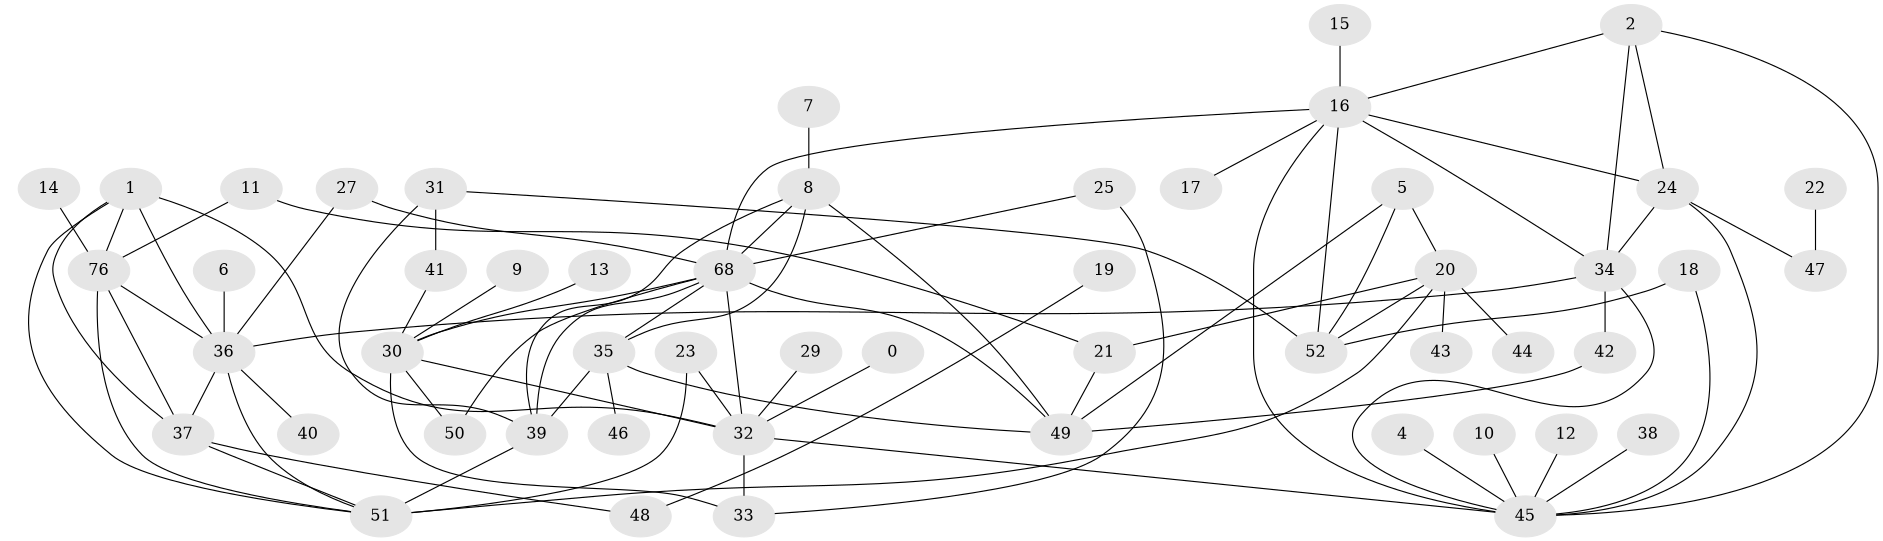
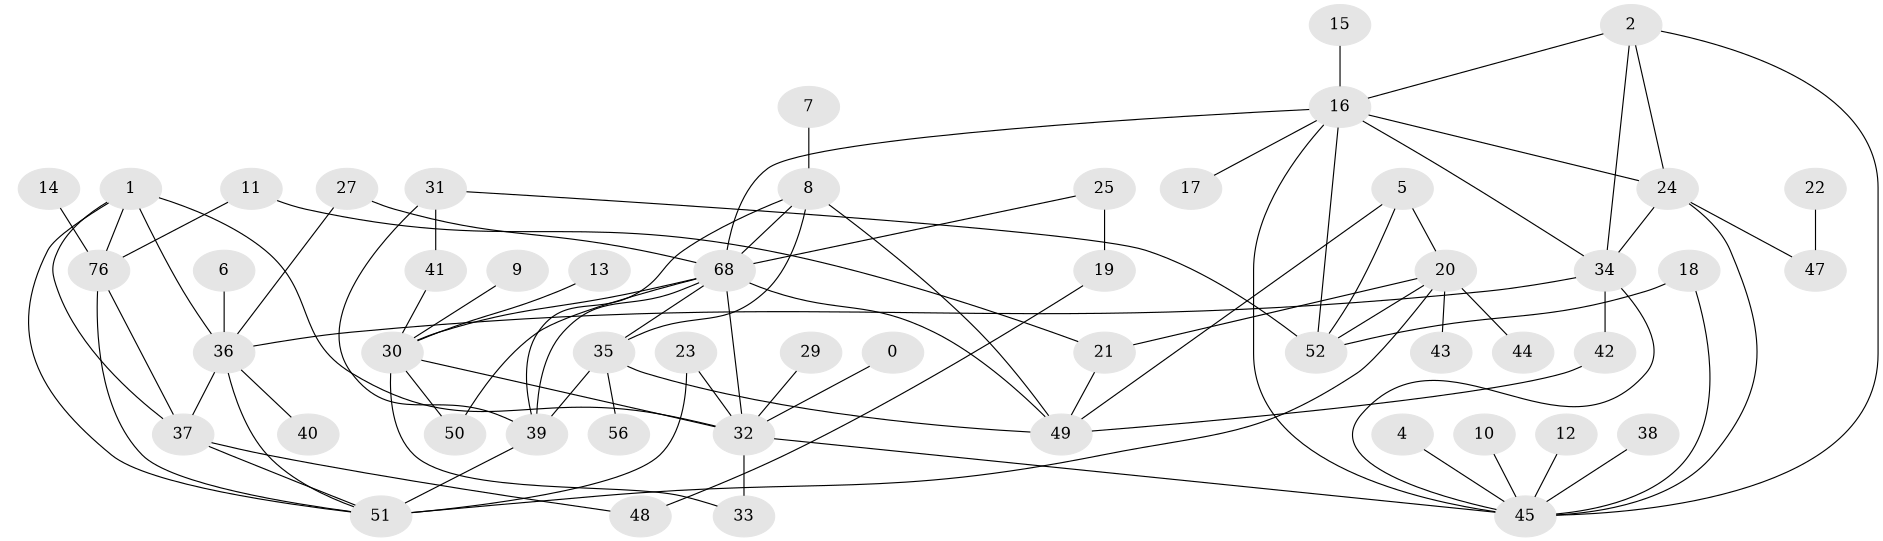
  graph {
    node [color=gray90 style=filled]
    edge [weight=1.0]
    n1 [label=76]
    1
    32
    36
    37
    51
    45
    33
    40
    48
    2
    16
    24
    34
    52
    n16 [label=68]
    17
    47
    42
    n20 [label=0]
    4
    5
    20
    49
    21
    43
    44
    30
    50
    6
    7
    8
    35
    39
-   46
+   46 [label=56]
    9
    10
    11
    12
    13
    14
    15
    18
    19
    22
    23
    25
    27
    29
    31
    41
    38
-   n1 -- 36
    n1 -- 37
    n1 -- 51
    1 -- n1
    1 -- 32
    1 -- 36
    1 -- 37
    1 -- 51
    32 -- 45
    32 -- 33 [weight=3.0]
    36 -- 37
    36 -- 51
    36 -- 40
    37 -- 51
    37 -- 48
    2 -- 45
    2 -- 16
    2 -- 24
    2 -- 34
    16 -- 45
    16 -- 24
    16 -- 34
    16 -- 52
    16 -- n16
    16 -- 17
    24 -- 45
    24 -- 34
    24 -- 47
    34 -- 36
    34 -- 45
    34 -- 42
    n16 -- 32
    n16 -- 49
    n16 -- 30
    n16 -- 50
    n16 -- 35
    n16 -- 39
    42 -- 49
    n20 -- 32
    4 -- 45
    5 -- 52 [weight=3.0]
    5 -- 20 [weight=3.0]
    5 -- 49
    20 -- 51
    20 -- 52
    20 -- 21
    20 -- 43
    20 -- 44
    21 -- 49
    30 -- 32
    30 -- 33 [weight=3.0]
    30 -- 50
    6 -- 36
    7 -- 8
    8 -- n16
    8 -- 49
    8 -- 35
    8 -- 39
    35 -- 49
    35 -- 39
    35 -- 46
    39 -- 51 [weight=2.0]
    9 -- 30
    10 -- 45
    11 -- n1
    11 -- 21
    12 -- 45
    13 -- 30
    14 -- n1
    15 -- 16
    18 -- 45
    18 -- 52
    19 -- 48
    22 -- 47
    23 -- 32
    23 -- 51
-   25 -- 33
+   25 -- 19
    25 -- n16
    27 -- 36
    27 -- n16
    29 -- 32
    31 -- 52
    31 -- 39
    31 -- 41
    41 -- 30
    38 -- 45
  }
